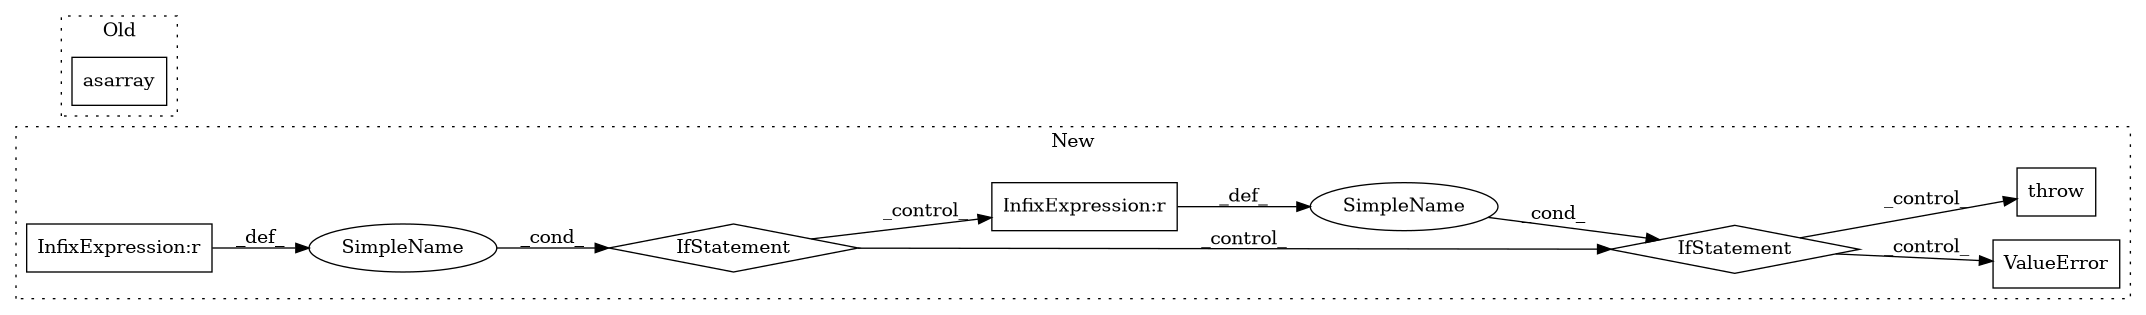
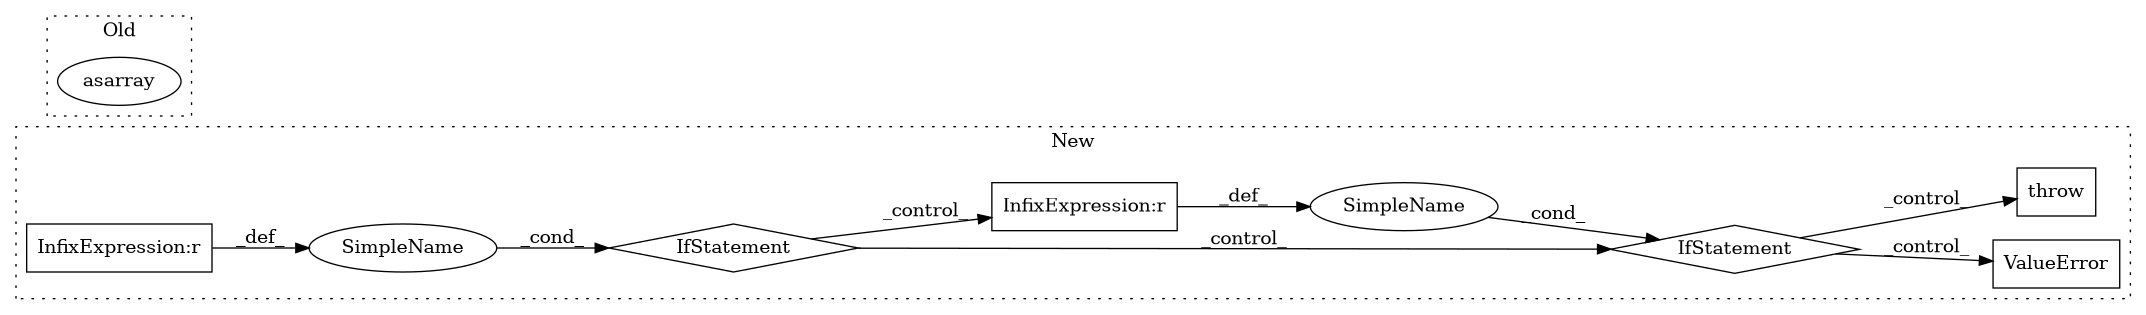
  digraph {
    rankdir=LR
    node [a=32 shape=box]
    n1 [l="11,1" label=ValueError s="2039,2125"]
    n2 [a=42 label=SimpleName shape=ellipse]
    n3 [a=53 l=6 label=throw s=2033]
    n4 [a=42 label=SimpleName shape=ellipse]
    n5 [a=25 l="4,2" label=IfStatement s="1912,1961" shape=diamond]
    n6 [a=27 l=4 label="InfixExpression:r" s=1952]
    n7 [a=25 l="4,2" label=IfStatement s="1444,1493" shape=diamond]
    n8 [a=27 l=4 label="InfixExpression:r" s=1484]
-   n9 [l="8,1" label=asarray s="316,333"]
+   n9 [l="8,1" label=asarray s="316,333" shape=ellipse]
    subgraph cluster_1 {
      label=New
      style=dotted
      n1
      n2
      n3
      n4
      n5
      n6
      n7
      n8
    }
    subgraph cluster_2 {
      label=Old
      style=dotted
      n9
    }
    n2 -> n5 [label=_cond_]
    n4 -> n7 [label=_cond_]
    n5 -> n1 [label=_control_]
    n5 -> n3 [label=_control_]
    n6 -> n2 [label=_def_]
    n7 -> n5 [label=_control_]
    n7 -> n6 [label=_control_]
    n8 -> n4 [label=_def_]
  }
